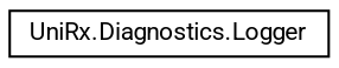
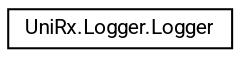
  digraph {
    rankdir=LR
    fontname=Roboto
-   n1 [color=black fillcolor=white fontname=Roboto fontsize=10 height=0.2 label="UniRx.Diagnostics.Logger" shape=record style=filled width=0.4]
+   n1 [color=black fillcolor=white fontname=Roboto fontsize=10 height=0.2 label="UniRx.Logger.Logger" shape=record style=filled width=0.4]
  }
